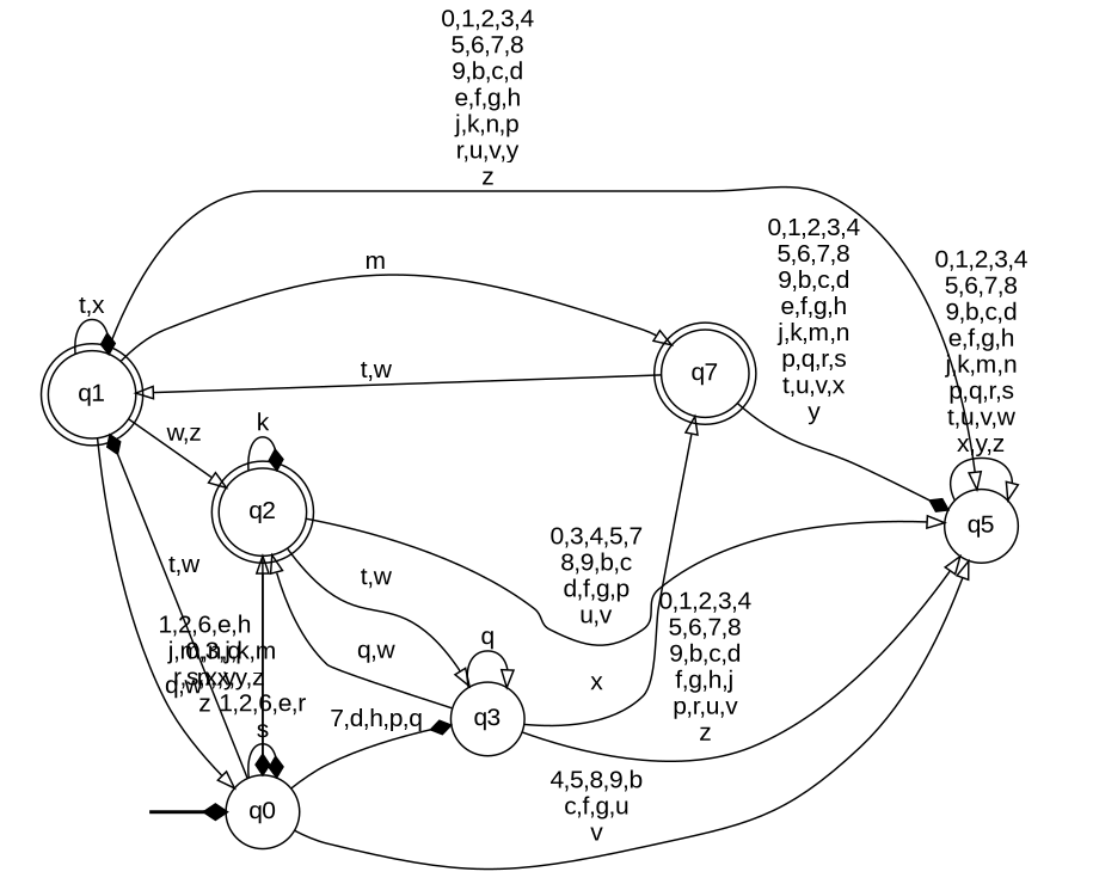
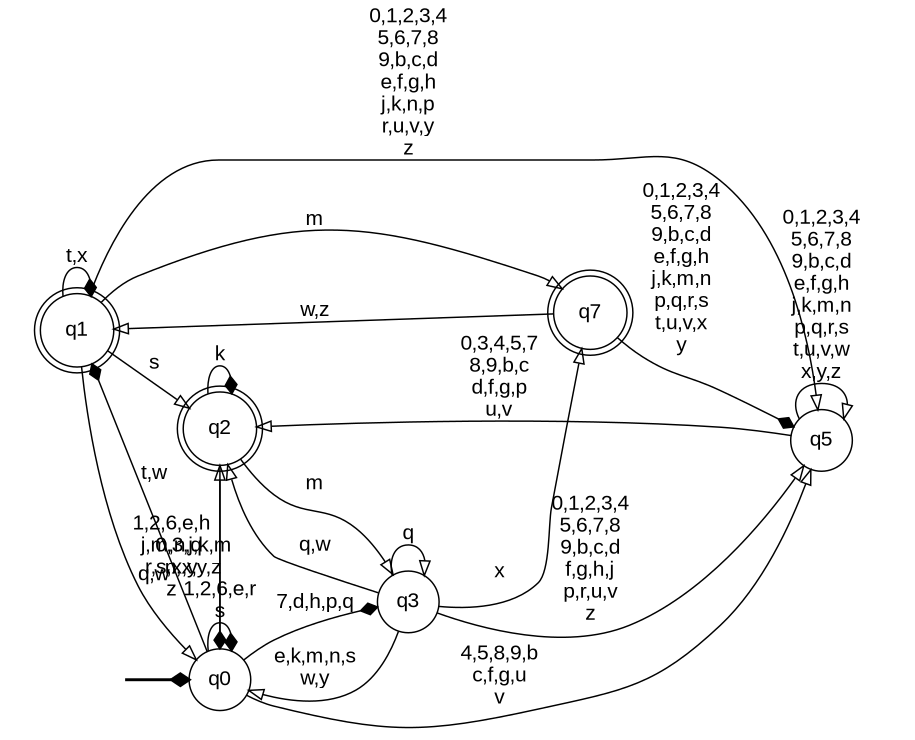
  digraph {
    fontname="Liberation Sans"
    rankdir=LR
    node [fontname="Liberation Sans" shape=circle style=filled color=black fillcolor=white]
    edge [arrowhead=onormal fontname="Liberation Sans"]
    __start0 [height=0 shape=none style=invis width=0 color="" fillcolor=""]
    n2 [label=q0]
    n3 [label=q1 shape=doublecircle style="rounded,filled"]
    n4 [label=q2 shape=doublecircle style="rounded,filled"]
    n5 [label=q3]
    n6 [label=q5]
    n7 [label=q7 shape=doublecircle style="rounded,filled"]
    subgraph cluster_1 {
      nodesep=0.15
      ranksep=0.15
      style=invis
      __start0
      n2
    }
    __start0 -> n2 [arrowhead=diamond penwidth=2]
    n2 -> n2 [arrowhead=diamond label="1,2,6,e,r\ns"]
    n2 -> n3 [arrowhead=diamond label="t,w"]
    n2 -> n4 [label="0,3,j,k,m\nn,x,y,z"]
    n2 -> n5 [arrowhead=diamond label="7,d,h,p,q"]
    n2 -> n6 [label="4,5,8,9,b\nc,f,g,u\nv"]
    n3 -> n2 [label="q,w"]
    n3 -> n3 [arrowhead=diamond label="t,x"]
-   n3 -> n4 [label="w,z"]
+   n3 -> n4 [label=s]
    n3 -> n6 [label="0,1,2,3,4\n5,6,7,8\n9,b,c,d\ne,f,g,h\nj,k,n,p\nr,u,v,y\nz"]
    n3 -> n7 [label=m]
    n4 -> n2 [arrowhead=diamond label="1,2,6,e,h\nj,m,n,q\nr,s,x,y\nz"]
    n4 -> n4 [arrowhead=diamond label=k]
-   n4 -> n5 [label="t,w"]
-   n4 -> n6 [label="0,3,4,5,7\n8,9,b,c\nd,f,g,p\nu,v"]
+   n4 -> n5 [label=m]
+   n6 -> n4 [label="0,3,4,5,7\n8,9,b,c\nd,f,g,p\nu,v"]
+   n5 -> n2 [label="e,k,m,n,s\nw,y"]
    n5 -> n4 [label="q,w"]
    n5 -> n5 [label=q]
    n5 -> n6 [label="0,1,2,3,4\n5,6,7,8\n9,b,c,d\nf,g,h,j\np,r,u,v\nz"]
    n5 -> n7 [label=x]
    n6 -> n6 [label="0,1,2,3,4\n5,6,7,8\n9,b,c,d\ne,f,g,h\nj,k,m,n\np,q,r,s\nt,u,v,w\nx,y,z"]
-   n7 -> n3 [label="t,w"]
+   n7 -> n3 [label="w,z"]
    n7 -> n6 [arrowhead=diamond label="0,1,2,3,4\n5,6,7,8\n9,b,c,d\ne,f,g,h\nj,k,m,n\np,q,r,s\nt,u,v,x\ny"]
  }
